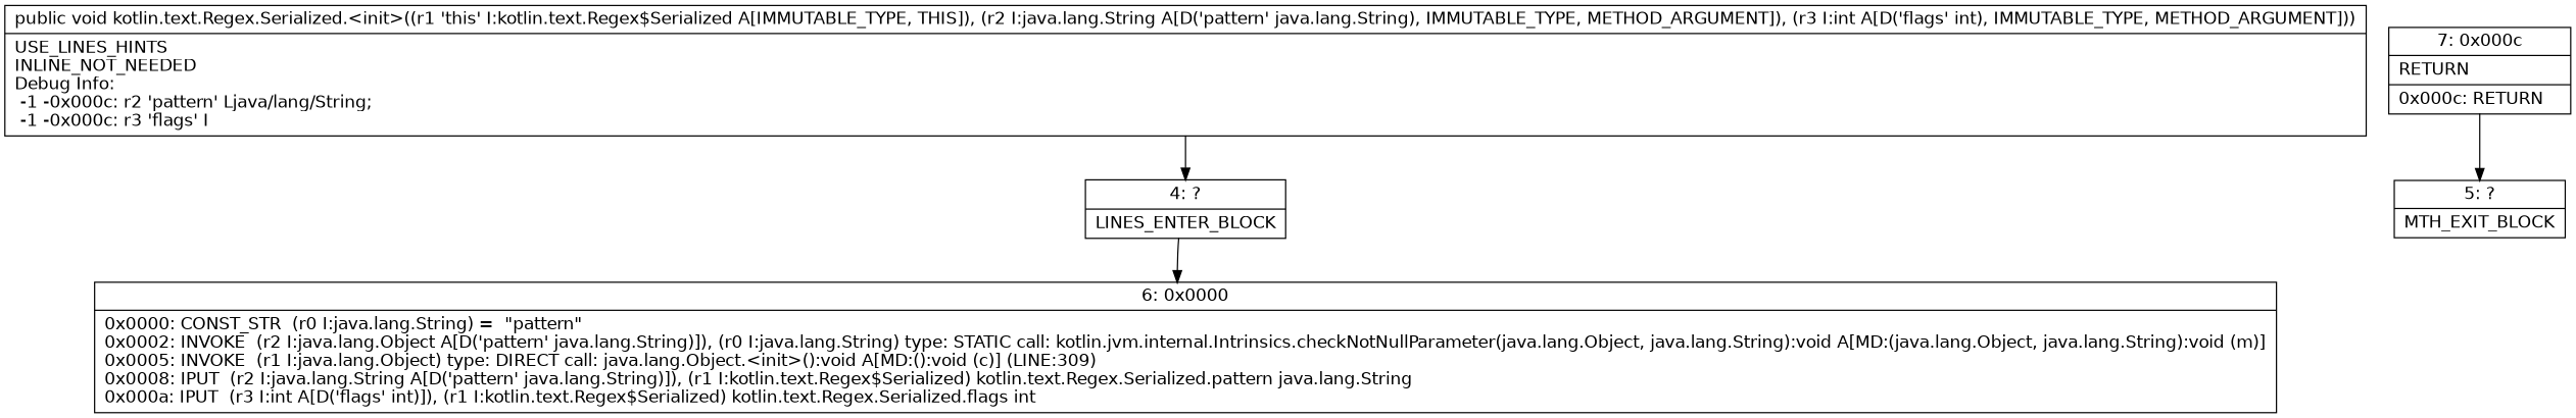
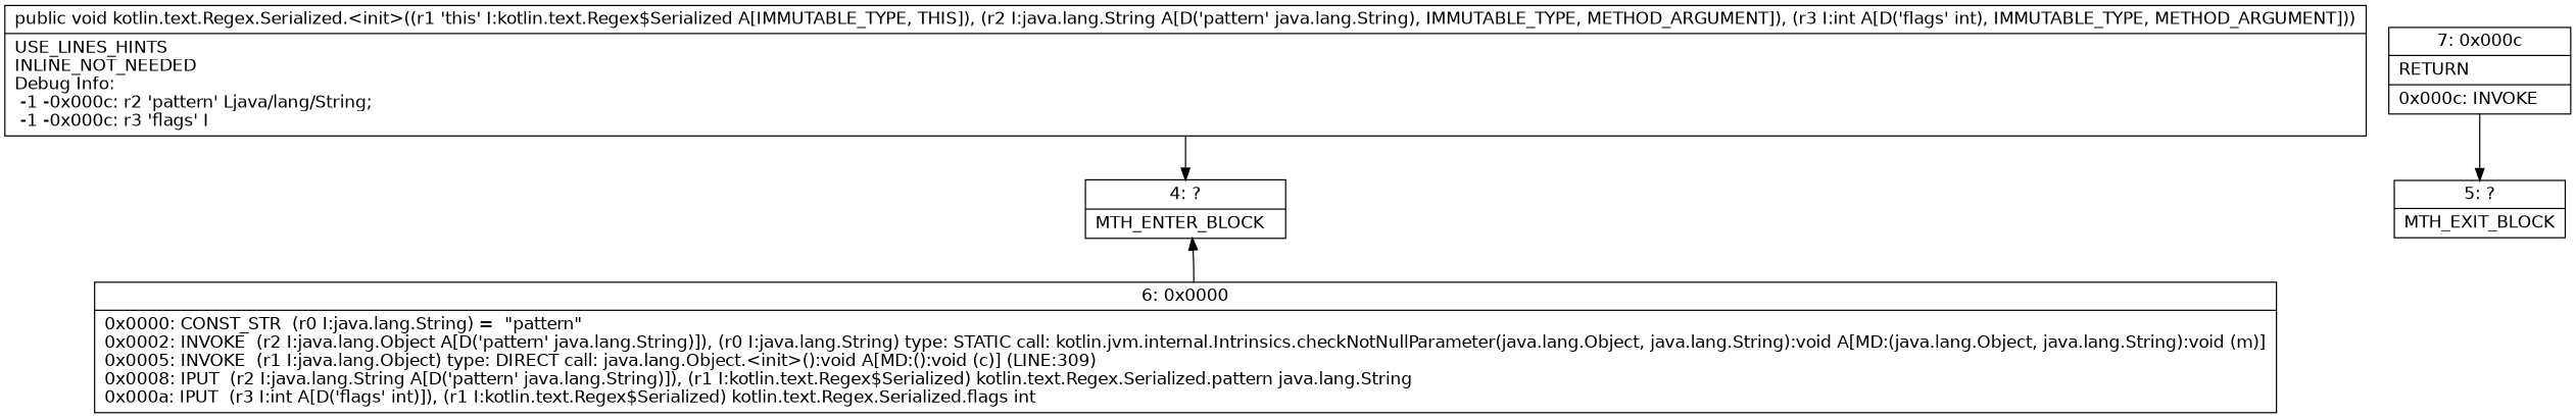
  digraph {
    fontname="DejaVu Sans"
    node [fontname="DejaVu Sans" shape=record]
    edge [fontname="DejaVu Sans"]
-   n1 [label="{4\:\ ?|LINES_ENTER_BLOCK\l}"]
+   n1 [label="{4\:\ ?|MTH_ENTER_BLOCK\l}"]
    n2 [label="{6\:\ 0x0000|0x0000: CONST_STR  (r0 I:java.lang.String) =  \"pattern\" \l0x0002: INVOKE  (r2 I:java.lang.Object A[D('pattern' java.lang.String)]), (r0 I:java.lang.String) type: STATIC call: kotlin.jvm.internal.Intrinsics.checkNotNullParameter(java.lang.Object, java.lang.String):void A[MD:(java.lang.Object, java.lang.String):void (m)]\l0x0005: INVOKE  (r1 I:java.lang.Object) type: DIRECT call: java.lang.Object.\<init\>():void A[MD:():void (c)] (LINE:309)\l0x0008: IPUT  (r2 I:java.lang.String A[D('pattern' java.lang.String)]), (r1 I:kotlin.text.Regex$Serialized) kotlin.text.Regex.Serialized.pattern java.lang.String \l0x000a: IPUT  (r3 I:int A[D('flags' int)]), (r1 I:kotlin.text.Regex$Serialized) kotlin.text.Regex.Serialized.flags int \l}"]
-   n3 [label="{7\:\ 0x000c|RETURN\l|0x000c: RETURN   \l}"]
+   n3 [label="{7\:\ 0x000c|RETURN\l|0x000c: INVOKE   \l}"]
    n4 [label="{5\:\ ?|MTH_EXIT_BLOCK\l}"]
    n5 [label="{public void kotlin.text.Regex.Serialized.\<init\>((r1 'this' I:kotlin.text.Regex$Serialized A[IMMUTABLE_TYPE, THIS]), (r2 I:java.lang.String A[D('pattern' java.lang.String), IMMUTABLE_TYPE, METHOD_ARGUMENT]), (r3 I:int A[D('flags' int), IMMUTABLE_TYPE, METHOD_ARGUMENT]))  | USE_LINES_HINTS\lINLINE_NOT_NEEDED\lDebug Info:\l  \-1 \-0x000c: r2 'pattern' Ljava\/lang\/String;\l  \-1 \-0x000c: r3 'flags' I\l}"]
-   n1 -> n2
+   n2 -> n1
    n3 -> n4
    n5 -> n1
  }
